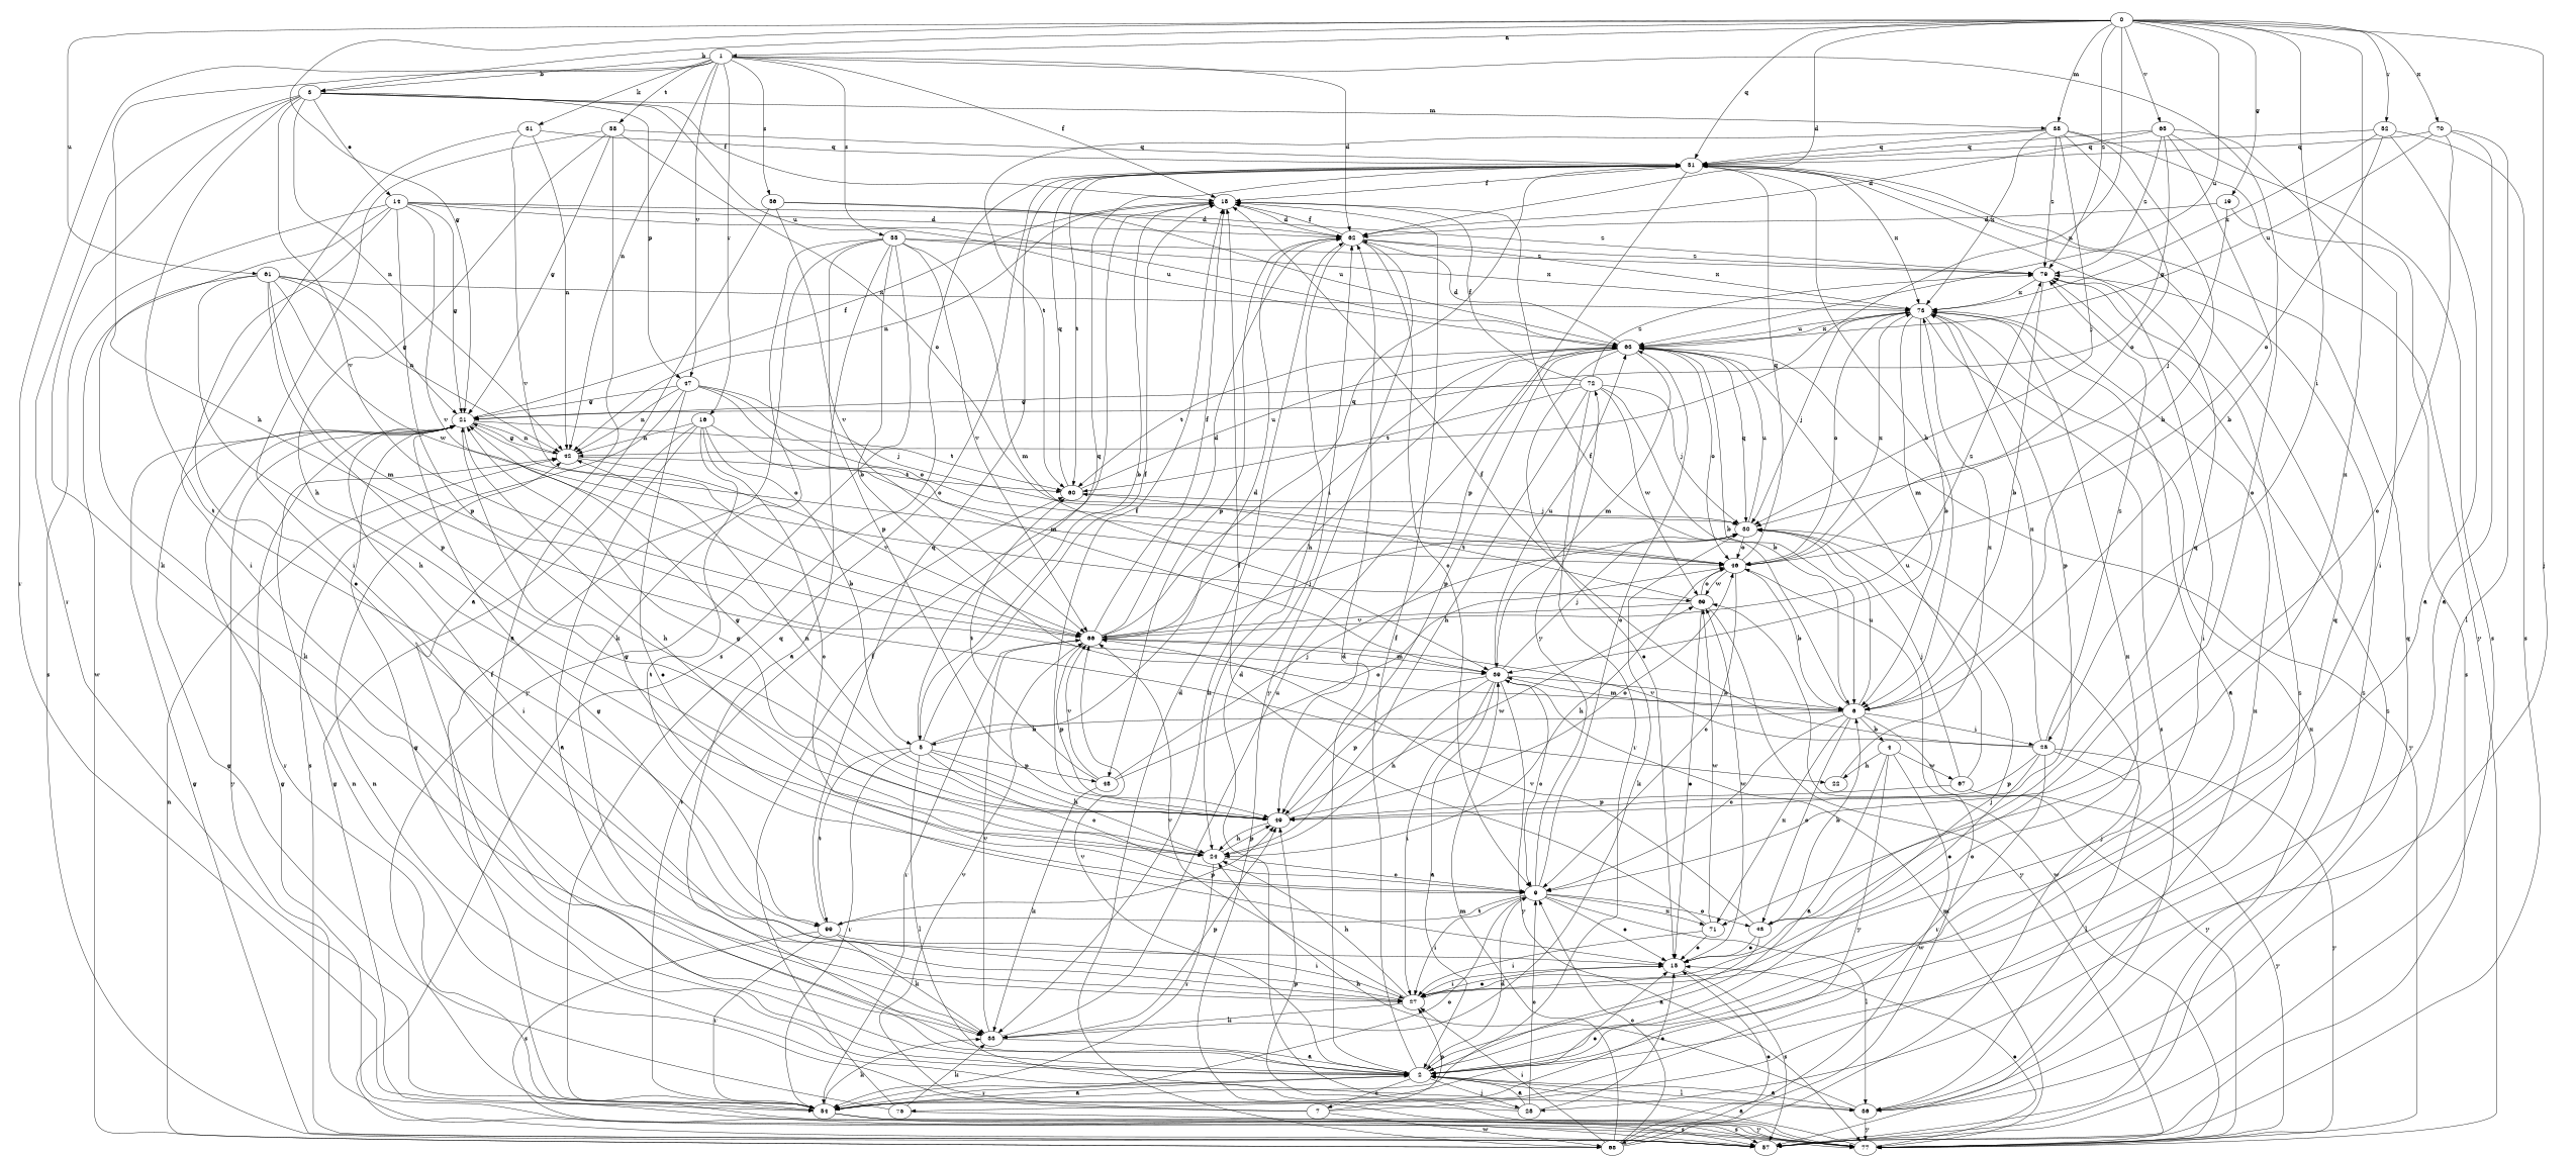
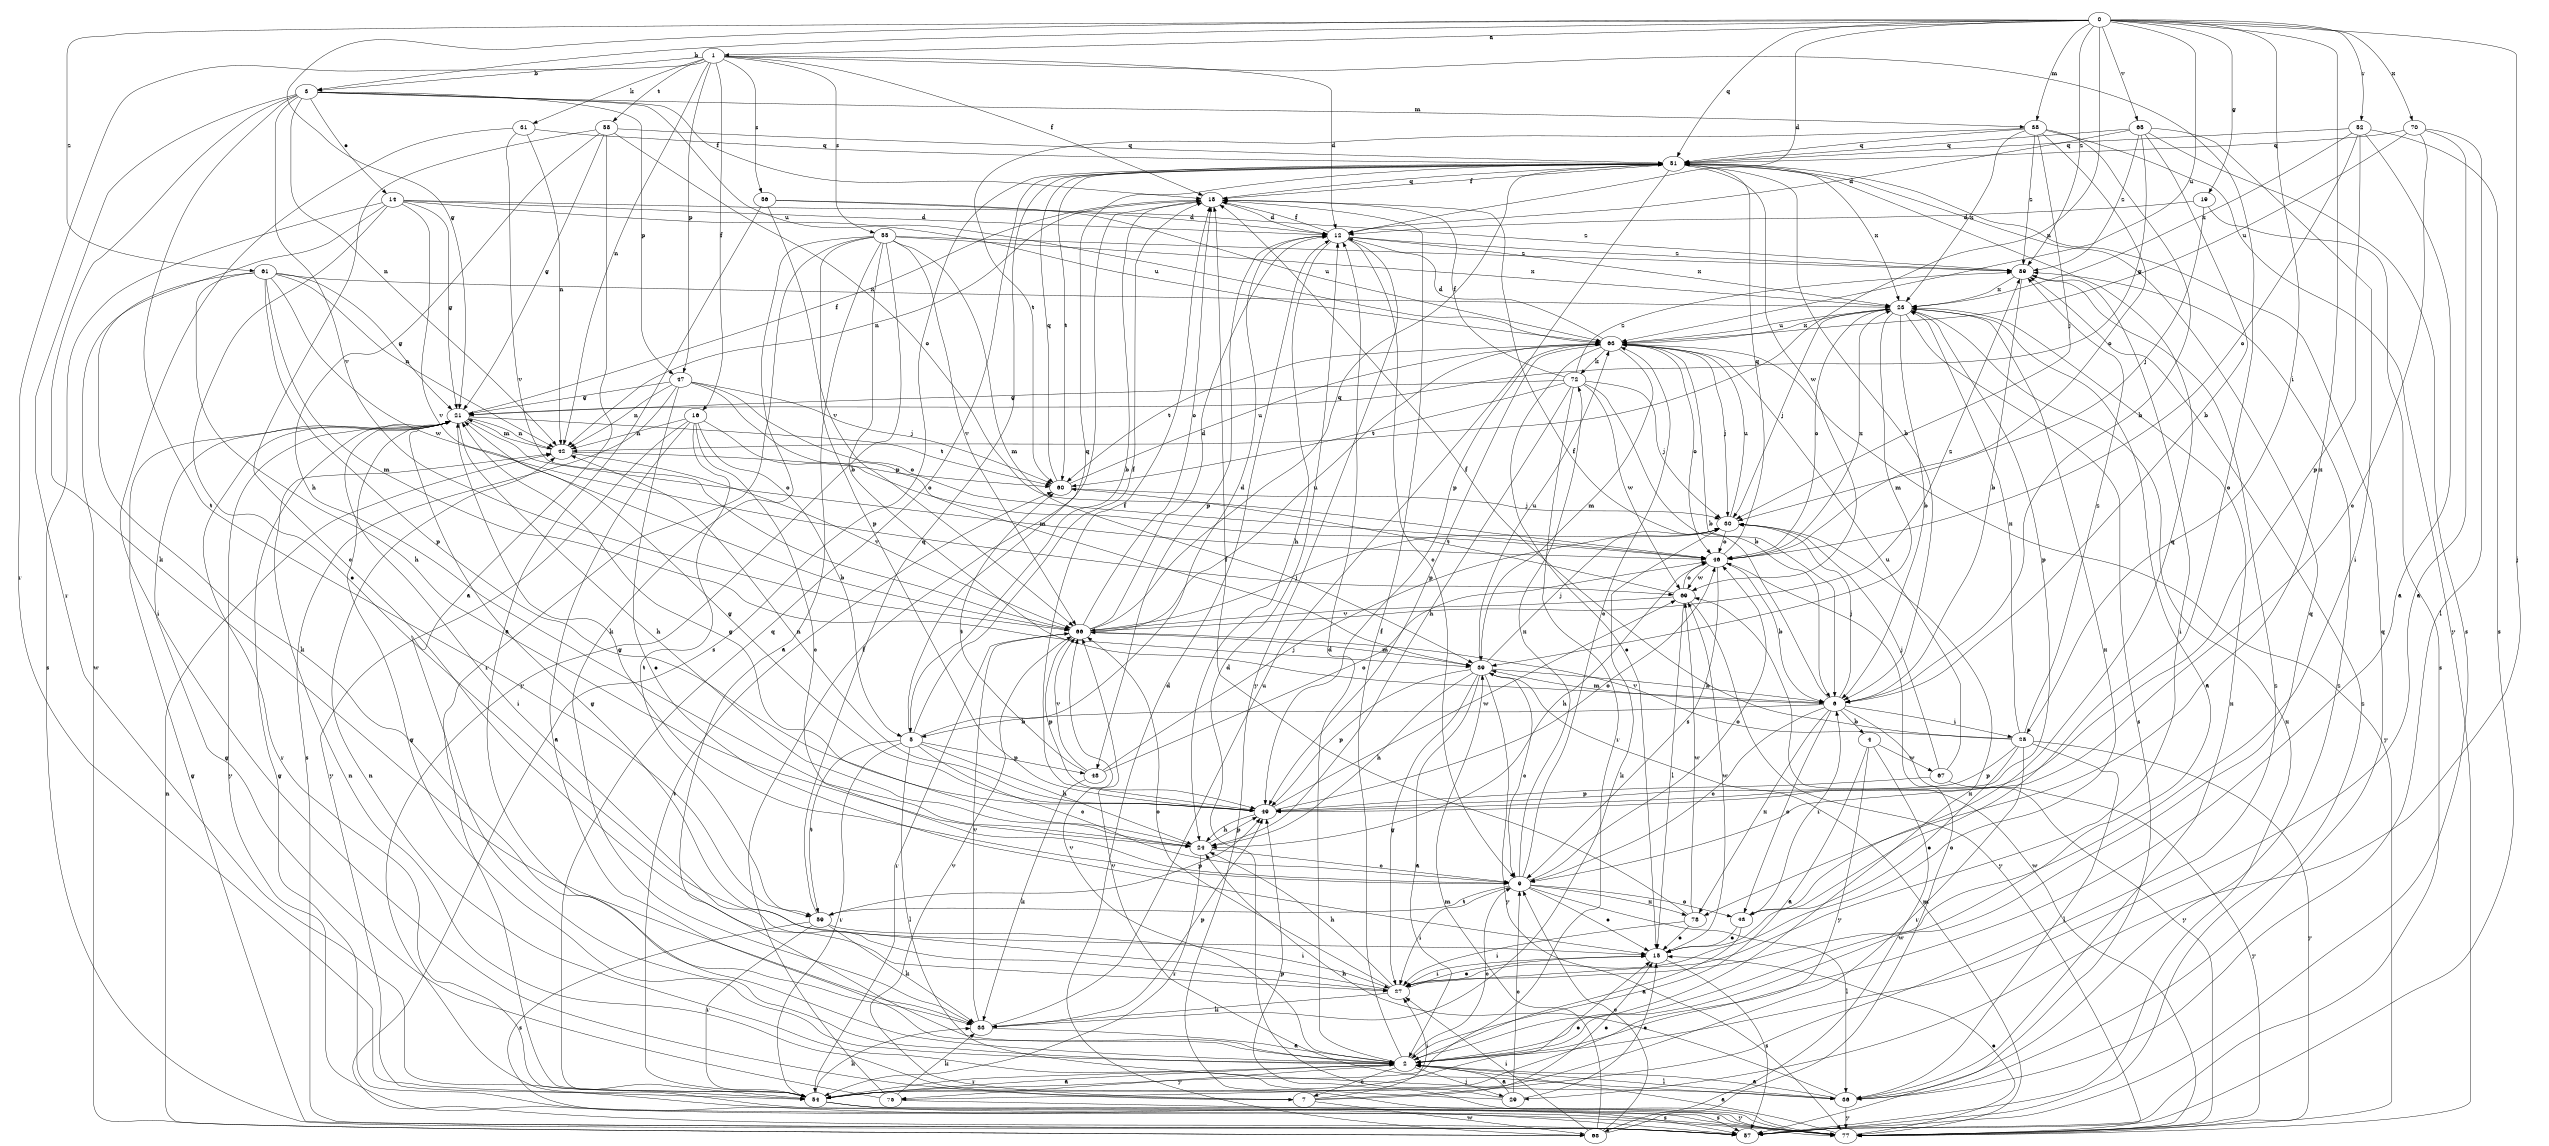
  strict digraph {
    0
    1
    3
-   12 [label=62]
+   12
    19
    21
    25
-   28
+   28 [label=29]
    38
    42
    51
    52
    61
    63
    65
    70
-   71
-   79
+   71 [label=78]
+   79 [label=89]
    16
    18
-   22
    31
    43
    47
    54
    55
    56
    58
    66
    14
    33
-   59 [label=99]
+   59
    9
    24
    48
    77
-   73
+   73 [label=23]
    30
    57
    27
    46
    60
    36
    15
    49
    2
    6
    69
    39
    5
    7
    75
    68
    72
    4
    67
    0 -> 1 [label=a]
    0 -> 3 [label=b]
    0 -> 12 [label=d]
    0 -> 19 [label=g]
    0 -> 21 [label=g]
    0 -> 25 [label=i]
    0 -> 28 [label=j]
    0 -> 38 [label=m]
    0 -> 42 [label=n]
    0 -> 51 [label=q]
    0 -> 52 [label=r]
-   0 -> 61 [label=u]
+   0 -> 61 [label=z]
    0 -> 63 [label=u]
    0 -> 65 [label=v]
    0 -> 70 [label=x]
    0 -> 71 [label=x]
    0 -> 79 [label=z]
    1 -> 3 [label=b]
    1 -> 12 [label=d]
    1 -> 42 [label=n]
-   1 -> 16 [label=r]
+   1 -> 16 [label=f]
    1 -> 18 [label=f]
-   1 -> 22 [label=h]
    1 -> 31 [label=k]
    1 -> 43 [label=o]
-   1 -> 47 [label=v]
+   1 -> 47 [label=p]
    1 -> 54 [label=r]
    1 -> 55 [label=s]
    1 -> 56 [label=s]
    1 -> 58 [label=t]
    3 -> 38 [label=m]
    3 -> 42 [label=n]
    3 -> 63 [label=u]
    3 -> 18 [label=f]
    3 -> 47 [label=p]
    3 -> 54 [label=r]
    3 -> 66 [label=v]
    3 -> 14 [label=e]
    3 -> 33 [label=k]
    3 -> 59 [label=t]
    12 -> 79 [label=z]
    12 -> 18 [label=f]
    12 -> 9 [label=c]
    12 -> 24 [label=h]
    12 -> 48 [label=p]
    12 -> 77 [label=y]
    12 -> 73 [label=x]
    19 -> 12 [label=d]
    19 -> 30 [label=j]
    19 -> 57 [label=s]
    21 -> 42 [label=n]
    21 -> 18 [label=f]
    21 -> 54 [label=r]
    21 -> 24 [label=h]
    21 -> 77 [label=y]
    21 -> 27 [label=i]
    21 -> 46 [label=o]
    21 -> 60 [label=t]
    25 -> 79 [label=z]
    25 -> 18 [label=f]
    25 -> 54 [label=r]
    25 -> 66 [label=v]
    25 -> 77 [label=y]
    25 -> 73 [label=x]
    25 -> 36 [label=l]
    25 -> 15 [label=e]
    25 -> 49 [label=p]
    28 -> 12 [label=d]
    28 -> 42 [label=n]
    28 -> 9 [label=c]
    28 -> 15 [label=e]
    28 -> 2 [label=a]
    38 -> 51 [label=q]
    38 -> 79 [label=z]
    38 -> 77 [label=y]
    38 -> 73 [label=x]
    38 -> 30 [label=j]
    38 -> 46 [label=o]
    38 -> 60 [label=t]
    38 -> 6 [label=b]
-   42 -> 21 [label=g]
+   42 -> 21 [label=m]
    42 -> 66 [label=v]
-   42 -> 60 [label=t]
+   42 -> 60 [label=p]
    51 -> 18 [label=f]
    51 -> 73 [label=x]
    51 -> 57 [label=s]
    51 -> 60 [label=t]
    51 -> 49 [label=p]
    51 -> 6 [label=b]
+   51 -> 69 [label=w]
    52 -> 51 [label=q]
    52 -> 73 [label=x]
    52 -> 57 [label=s]
    52 -> 46 [label=o]
    52 -> 2 [label=a]
    61 -> 21 [label=g]
    61 -> 42 [label=n]
    61 -> 33 [label=k]
    61 -> 24 [label=h]
    61 -> 73 [label=x]
    61 -> 49 [label=p]
    61 -> 69 [label=w]
    61 -> 39 [label=m]
    63 -> 12 [label=d]
-   63 -> 33 [label=k]
+   63 -> 72 [label=k]
    63 -> 77 [label=y]
    63 -> 73 [label=x]
-   63 -> 30 [label=q]
+   63 -> 30 [label=j]
    63 -> 46 [label=o]
    63 -> 60 [label=t]
    63 -> 15 [label=e]
    63 -> 49 [label=p]
    63 -> 6 [label=b]
    63 -> 39 [label=m]
    65 -> 12 [label=d]
    65 -> 21 [label=g]
    65 -> 51 [label=q]
    65 -> 79 [label=z]
    65 -> 57 [label=s]
    65 -> 27 [label=i]
    65 -> 6 [label=b]
    70 -> 51 [label=q]
    70 -> 63 [label=u]
    70 -> 9 [label=c]
    70 -> 36 [label=l]
    70 -> 2 [label=a]
    71 -> 18 [label=f]
    71 -> 27 [label=i]
    71 -> 15 [label=e]
    71 -> 69 [label=w]
    79 -> 73 [label=x]
    79 -> 27 [label=i]
    79 -> 6 [label=b]
    16 -> 42 [label=n]
    16 -> 59 [label=t]
    16 -> 9 [label=c]
-   16 -> 77 [label=g]
+   16 -> 77 [label=y]
    16 -> 46 [label=o]
    16 -> 2 [label=a]
    16 -> 5 [label=b]
    18 -> 12 [label=d]
    18 -> 42 [label=n]
+   18 -> 51 [label=q]
    18 -> 5 [label=b]
-   22 -> 73 [label=x]
    31 -> 42 [label=n]
    31 -> 51 [label=q]
    31 -> 66 [label=v]
-   31 -> 27 [label=i]
+   31 -> 7 [label=i]
    43 -> 51 [label=q]
-   43 -> 66 [label=v]
+   36 -> 66 [label=v]
    43 -> 15 [label=e]
    43 -> 2 [label=a]
-   43 -> 6 [label=b]
+   43 -> 6 [label=r]
    47 -> 21 [label=g]
    47 -> 42 [label=n]
-   47 -> 30 [label=j]
+   47 -> 60 [label=j]
    47 -> 57 [label=s]
    47 -> 46 [label=o]
    47 -> 15 [label=e]
    47 -> 39 [label=m]
    54 -> 51 [label=q]
    54 -> 33 [label=k]
    54 -> 77 [label=y]
    54 -> 57 [label=s]
    54 -> 60 [label=t]
    54 -> 15 [label=e]
    54 -> 2 [label=a]
    55 -> 79 [label=z]
-   55 -> 54 [label=f]
+   55 -> 54 [label=r]
    55 -> 66 [label=v]
    55 -> 33 [label=k]
    55 -> 77 [label=y]
    55 -> 73 [label=x]
    55 -> 49 [label=p]
    55 -> 2 [label=a]
    55 -> 6 [label=b]
    55 -> 39 [label=m]
    56 -> 12 [label=d]
    56 -> 63 [label=u]
    56 -> 66 [label=v]
    56 -> 2 [label=a]
    58 -> 21 [label=g]
    58 -> 51 [label=q]
    58 -> 24 [label=h]
-   58 -> 27 [label=i]
+   58 -> 27 [label=c]
    58 -> 46 [label=o]
    58 -> 2 [label=a]
    66 -> 12 [label=d]
    66 -> 51 [label=q]
-   66 -> 63 [label=i]
+   66 -> 63 [label=u]
    66 -> 79 [label=z]
-   66 -> 18 [label=f]
+   66 -> 18 [label=o]
    66 -> 54 [label=r]
    66 -> 30 [label=j]
    66 -> 49 [label=p]
    66 -> 39 [label=m]
    14 -> 12 [label=d]
    14 -> 21 [label=g]
    14 -> 63 [label=u]
    14 -> 79 [label=z]
    14 -> 66 [label=v]
    14 -> 57 [label=s]
    14 -> 15 [label=e]
-   14 -> 49 [label=p]
+   52 -> 49 [label=p]
    14 -> 68 [label=w]
    33 -> 63 [label=u]
    33 -> 66 [label=v]
    33 -> 49 [label=p]
    33 -> 2 [label=a]
    59 -> 51 [label=q]
    59 -> 54 [label=r]
    59 -> 33 [label=k]
    59 -> 57 [label=s]
    59 -> 27 [label=i]
    59 -> 49 [label=p]
    9 -> 21 [label=g]
    9 -> 63 [label=c]
    9 -> 71 [label=x]
    9 -> 43 [label=o]
    9 -> 59 [label=t]
    9 -> 27 [label=i]
-   9 -> 54 [label=o]
+   9 -> 46 [label=o]
    9 -> 36 [label=l]
    9 -> 15 [label=e]
-   9 -> 72 [label=y]
+   9 -> 72 [label=x]
    24 -> 21 [label=g]
    24 -> 54 [label=r]
    24 -> 9 [label=c]
    24 -> 49 [label=p]
    48 -> 66 [label=v]
    48 -> 33 [label=k]
    48 -> 30 [label=j]
    48 -> 46 [label=o]
    48 -> 60 [label=t]
    77 -> 21 [label=g]
    77 -> 15 [label=e]
    77 -> 49 [label=p]
    77 -> 2 [label=a]
    77 -> 69 [label=w]
    77 -> 39 [label=m]
    73 -> 63 [label=u]
    73 -> 30 [label=j]
    73 -> 57 [label=s]
    73 -> 46 [label=o]
    73 -> 49 [label=p]
    73 -> 2 [label=a]
    73 -> 6 [label=b]
    73 -> 39 [label=m]
    30 -> 63 [label=u]
    30 -> 33 [label=k]
    30 -> 46 [label=o]
    57 -> 21 [label=g]
    57 -> 79 [label=z]
    57 -> 73 [label=x]
    27 -> 21 [label=g]
-   27 -> 66 [label=v]
+   27 -> 66 [label=o]
    27 -> 33 [label=k]
    27 -> 24 [label=h]
    27 -> 73 [label=x]
    27 -> 15 [label=e]
    46 -> 51 [label=q]
-   46 -> 9 [label=c]
+   46 -> 9 [label=s]
    46 -> 24 [label=h]
    46 -> 73 [label=x]
    46 -> 6 [label=b]
    46 -> 69 [label=w]
    60 -> 51 [label=q]
    60 -> 63 [label=u]
    60 -> 30 [label=j]
    36 -> 51 [label=q]
    36 -> 79 [label=z]
    36 -> 24 [label=h]
    36 -> 77 [label=y]
    36 -> 73 [label=x]
    36 -> 2 [label=a]
    15 -> 57 [label=s]
    15 -> 27 [label=i]
    15 -> 69 [label=w]
    49 -> 21 [label=g]
    49 -> 42 [label=n]
    49 -> 18 [label=f]
    49 -> 24 [label=h]
    49 -> 46 [label=o]
    49 -> 69 [label=w]
    2 -> 12 [label=d]
    2 -> 21 [label=g]
    2 -> 28 [label=j]
    2 -> 51 [label=q]
    2 -> 18 [label=f]
    2 -> 54 [label=r]
    2 -> 66 [label=v]
-   2 -> 9 [label=d]
-   2 -> 30 [label=j]
+   2 -> 9 [label=c]
+   2 -> 30 [label=x]
    2 -> 36 [label=l]
    2 -> 7 [label=c]
+   2 -> 75 [label=y]
    6 -> 25 [label=i]
    6 -> 71 [label=x]
    6 -> 18 [label=f]
    6 -> 43 [label=o]
    6 -> 9 [label=c]
    6 -> 77 [label=y]
-   6 -> 30 [label=u]
+   6 -> 30 [label=j]
    6 -> 39 [label=m]
    6 -> 5 [label=b]
    6 -> 4 [label=b]
    69 -> 66 [label=v]
    69 -> 77 [label=y]
    69 -> 46 [label=o]
    69 -> 60 [label=t]
-   69 -> 15 [label=e]
+   69 -> 15 [label=l]
    39 -> 63 [label=u]
    39 -> 9 [label=c]
    39 -> 24 [label=h]
    39 -> 77 [label=y]
    39 -> 30 [label=j]
-   39 -> 27 [label=i]
+   39 -> 27 [label=g]
    39 -> 49 [label=p]
    39 -> 2 [label=a]
    39 -> 6 [label=b]
    5 -> 12 [label=d]
    5 -> 51 [label=q]
    5 -> 18 [label=f]
    5 -> 54 [label=r]
    5 -> 59 [label=t]
    5 -> 9 [label=c]
    5 -> 24 [label=h]
    5 -> 48 [label=p]
    5 -> 36 [label=l]
    7 -> 42 [label=n]
    7 -> 79 [label=z]
    7 -> 66 [label=v]
-   7 -> 27 [label=p]
-   68 -> 15 [label=e]
+   7 -> 27 [label=i]
+   7 -> 15 [label=e]
    7 -> 68 [label=w]
    75 -> 21 [label=g]
    75 -> 18 [label=f]
    75 -> 33 [label=k]
    75 -> 57 [label=s]
    68 -> 12 [label=d]
    68 -> 42 [label=n]
    68 -> 9 [label=c]
-   68 -> 30 [label=j]
    68 -> 27 [label=i]
    68 -> 46 [label=o]
    68 -> 39 [label=m]
    72 -> 21 [label=g]
    72 -> 79 [label=z]
    72 -> 18 [label=f]
    72 -> 54 [label=r]
    72 -> 24 [label=h]
    72 -> 30 [label=j]
    72 -> 60 [label=t]
    72 -> 6 [label=b]
    72 -> 69 [label=w]
-   4 -> 22 [label=h]
    4 -> 2 [label=a]
    4 -> 75 [label=y]
    4 -> 68 [label=w]
    4 -> 67 [label=w]
    67 -> 63 [label=u]
    67 -> 77 [label=y]
    67 -> 30 [label=j]
    67 -> 49 [label=p]
  }
